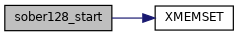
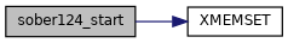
  digraph {
    rankdir=LR
    node [color=black fontname=Helvetica fontsize=10 shape=record style=filled]
-   n1 [fillcolor=grey75 fontcolor=black height=0.2 label=sober128_start width=0.4]
+   n1 [fillcolor=grey75 fontcolor=black height=0.2 label=sober124_start width=0.4]
    n2 [fillcolor=white height=0.2 label=XMEMSET width=0.4]
    n1 -> n2 [color=midnightblue fontname=Helvetica fontsize=10 labelfontname=Helvetica labelfontsize=10 style=solid]
  }
